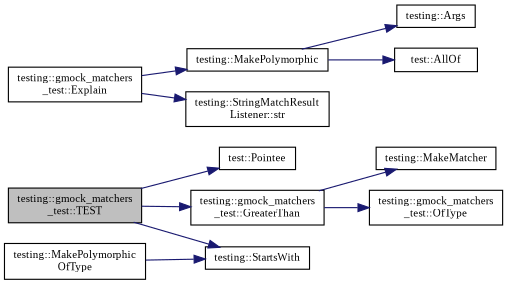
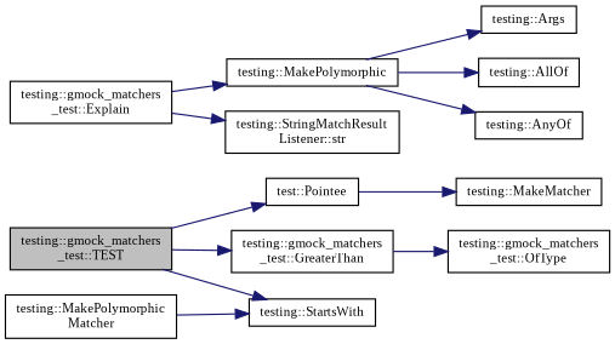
  digraph {
    fontname="Liberation Serif"
    rankdir=LR
    node [color=black fillcolor=white fontname="Liberation Serif" fontsize=10 shape=record style=filled]
    edge [color=midnightblue fontname="Liberation Serif" fontsize=10 labelfontname=Helvetica labelfontsize=10 style=solid]
    n1 [fillcolor=grey75 fontcolor=black height=0.2 label="testing::gmock_matchers\l_test::TEST" width=0.4]
    n2 [height=0.2 label="test::Pointee" width=0.4]
    n3 [height=0.2 label="testing::StartsWith" width=0.4]
    n4 [height=0.2 label="testing::gmock_matchers\l_test::GreaterThan" width=0.4]
    n5 [height=0.2 label="testing::gmock_matchers\l_test::Explain" width=0.4]
    n6 [height=0.2 label="testing::MakePolymorphic" width=0.4]
    n7 [height=0.2 label="testing::StringMatchResult\lListener::str" width=0.4]
    n8 [height=0.2 label="testing::gmock_matchers\l_test::OfType" width=0.4]
    n9 [height=0.2 label="testing::MakeMatcher" width=0.4]
-   n10 [height=0.2 label="testing::MakePolymorphic\lOfType" width=0.4]
+   n10 [height=0.2 label="testing::MakePolymorphic\lMatcher" width=0.4]
    n11 [height=0.2 label="testing::Args" width=0.4]
-   n12 [height=0.2 label="test::AllOf" width=0.4]
+   n12 [height=0.2 label="testing::AllOf" width=0.4]
+   n13 [height=0.2 label="testing::AnyOf" width=0.4]
    n1 -> n2
    n1 -> n3
    n1 -> n4
    n4 -> n8
-   n4 -> n9
+   n2 -> n9
    n5 -> n6
    n5 -> n7
    n6 -> n11
    n6 -> n12
+   n6 -> n13
    n10 -> n3
  }
